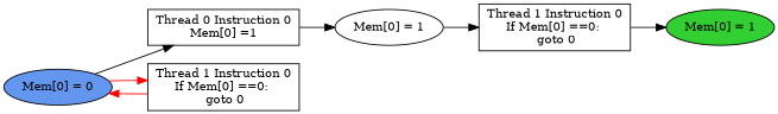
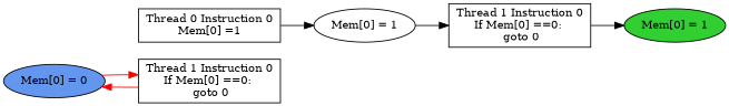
  digraph {
    fontsize=12
    rankdir=LR
    node [fillcolor="#ffffff" fontcolor="#000000" fontsize=12 shape=box style="filled, solid"]
    edge [color="#000000" dir=forward fontcolor="#ffffff" fontsize=12 style=solid uuid="<A2, START$0>" weight=1]
    n1 [label="Thread 0 Instruction 0\nMem[0] =1" uuid=A0]
    n2 [label="Mem[0] = 1" shape=ellipse uuid="S$0"]
    n3 [label="Thread 1 Instruction 0\nIf Mem[0] ==0: \n goto 0" uuid=A1]
    n4 [fillcolor="#31cf31" label="Mem[0] = 1" shape=ellipse uuid="END$0"]
    n5 [fillcolor="#6396ef" label="Mem[0] = 0" shape=ellipse uuid="START$0"]
    n6 [label="Thread 1 Instruction 0\nIf Mem[0] ==0: \n goto 0" uuid=A2]
    n1 -> n2 [uuid="<A0, S$0>"]
    n2 -> n3 [uuid="<A1, S$0>"]
    n3 -> n4 [uuid="<A1, END$0>"]
-   n5 -> n1 [uuid="<A0, START$0>"]
    n5 -> n6 [color="#ff0000" dir=back]
    n5 -> n6 [color="#ff0000"]
  }
